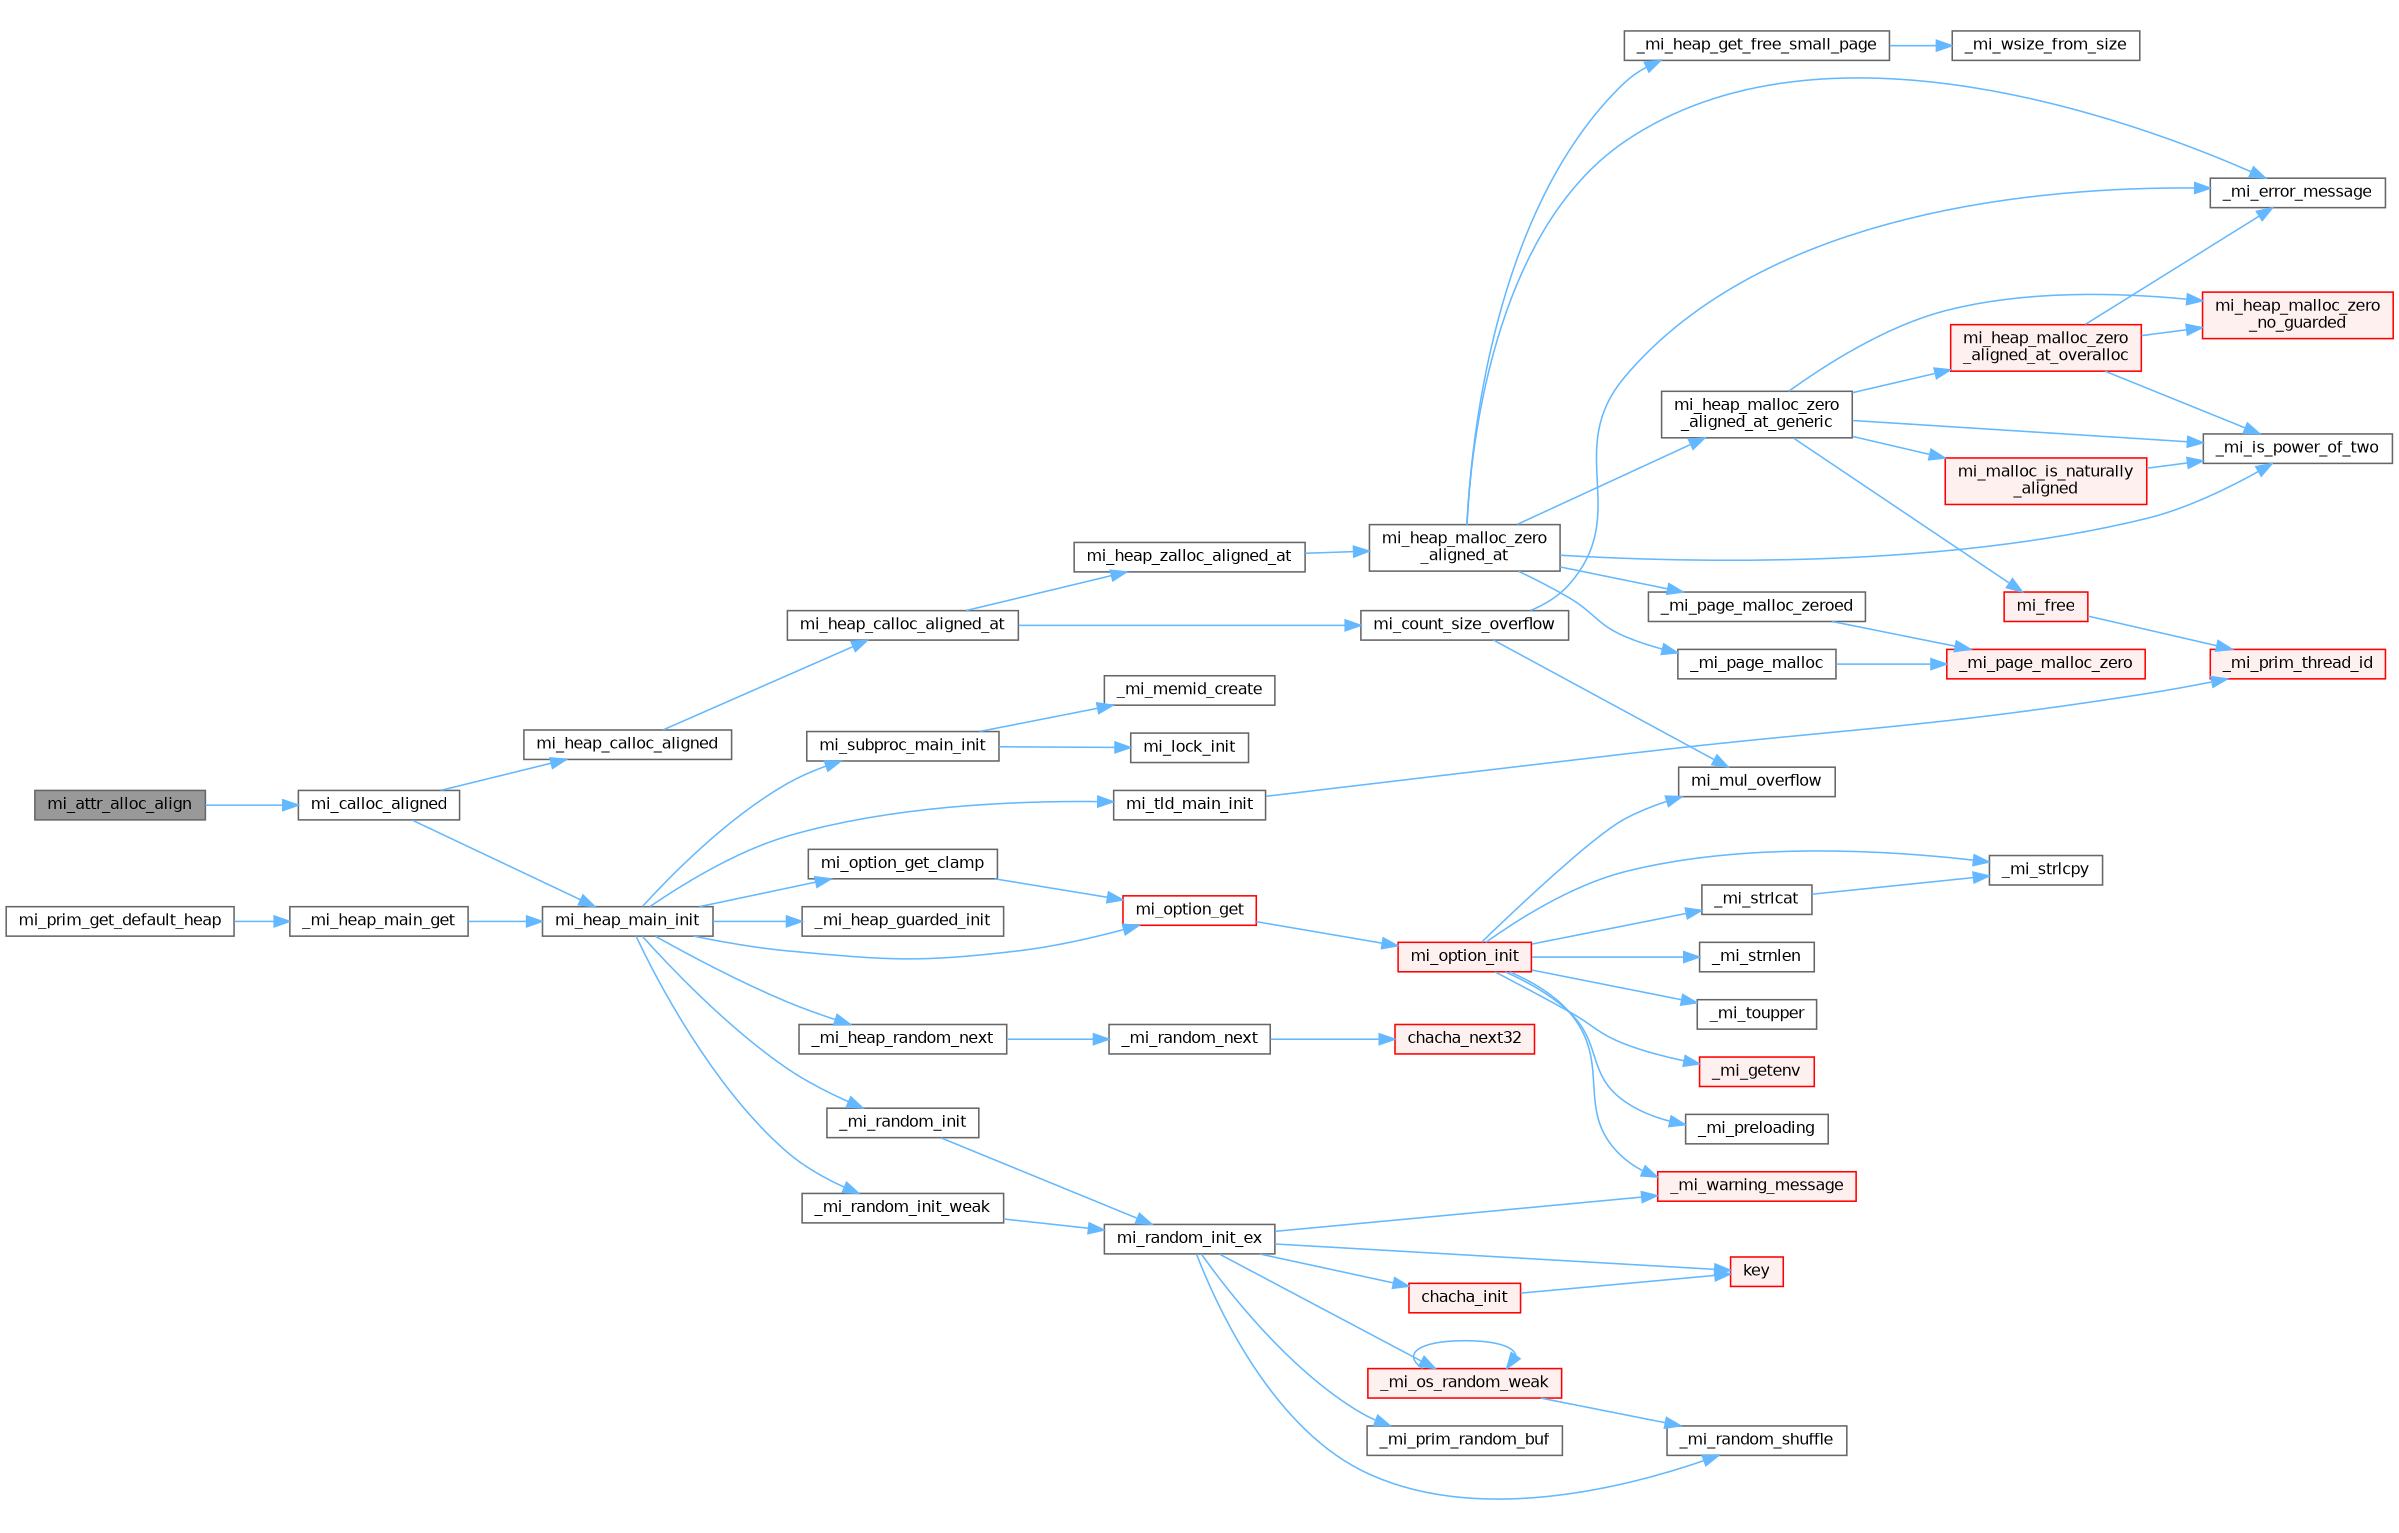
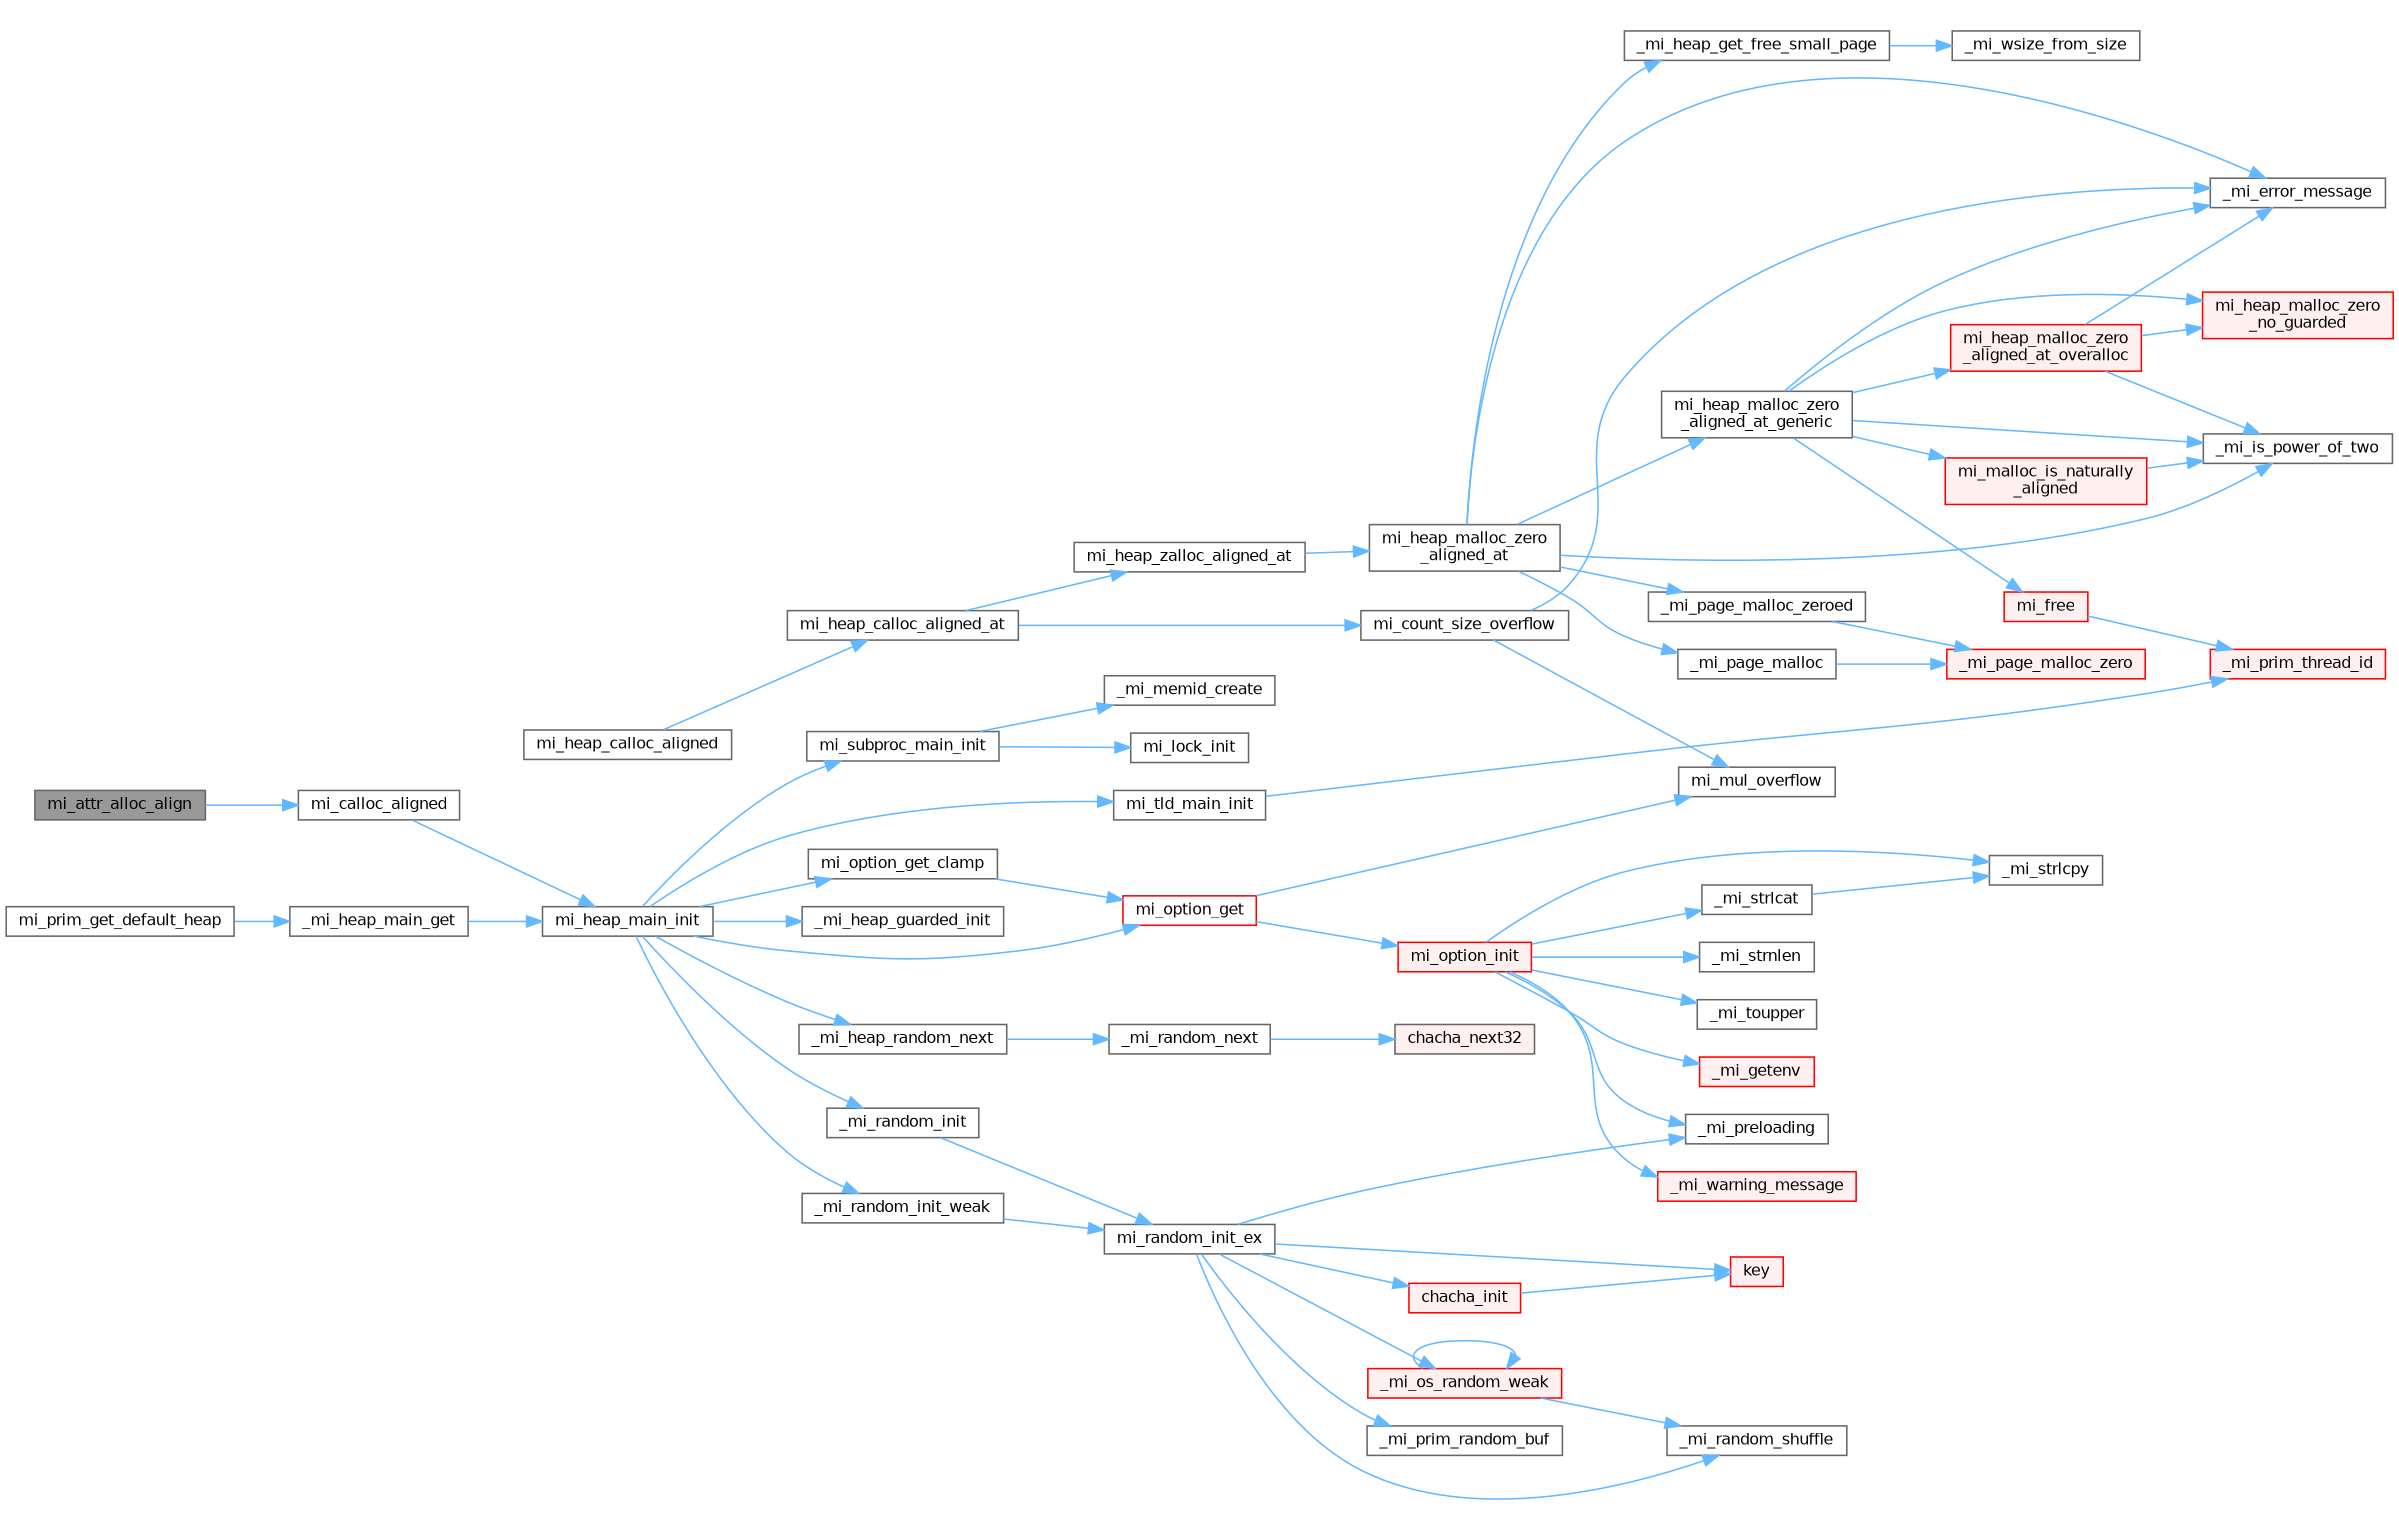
  digraph {
    rankdir=LR
    node [color=grey40 fillcolor=white fontname=Helvetica fontsize=10 shape=box style=filled]
    edge [color=steelblue1 fontname=Helvetica fontsize=10 labelfontname=Helvetica labelfontsize=10 style=solid]
    n1 [color=gray40 fillcolor=grey60 fontcolor=black height=0.2 label=mi_attr_alloc_align width=0.4]
    n2 [height=0.2 label=mi_calloc_aligned width=0.4]
    n3 [height=0.2 label=mi_heap_calloc_aligned width=0.4]
    n4 [height=0.2 label=mi_heap_main_init width=0.4]
    n5 [height=0.2 label=mi_heap_calloc_aligned_at width=0.4]
    n6 [height=0.2 label=mi_prim_get_default_heap width=0.4]
    n7 [height=0.2 label=_mi_heap_main_get width=0.4]
    n8 [height=0.2 label=mi_count_size_overflow width=0.4]
    n9 [height=0.2 label=mi_heap_zalloc_aligned_at width=0.4]
    n10 [height=0.2 label=_mi_error_message width=0.4]
    n11 [height=0.2 label=mi_mul_overflow width=0.4]
    n12 [height=0.2 label="mi_heap_malloc_zero\l_aligned_at" width=0.4]
    n13 [height=0.2 label=_mi_heap_get_free_small_page width=0.4]
    n14 [height=0.2 label=_mi_is_power_of_two width=0.4]
    n15 [height=0.2 label=_mi_page_malloc width=0.4]
    n16 [height=0.2 label=_mi_page_malloc_zeroed width=0.4]
    n17 [height=0.2 label="mi_heap_malloc_zero\l_aligned_at_generic" width=0.4]
    n18 [height=0.2 label=_mi_wsize_from_size width=0.4]
    n19 [color=red fillcolor="#FFF0F0" height=0.2 label=_mi_page_malloc_zero width=0.4]
    n20 [color=red fillcolor="#FFF0F0" height=0.2 label=mi_free width=0.4]
    n21 [color=red fillcolor="#FFF0F0" height=0.2 label="mi_heap_malloc_zero\l_aligned_at_overalloc" width=0.4]
    n22 [color=red fillcolor="#FFF0F0" height=0.2 label="mi_heap_malloc_zero\l_no_guarded" width=0.4]
    n23 [color=red fillcolor="#FFF0F0" height=0.2 label="mi_malloc_is_naturally\l_aligned" width=0.4]
    n24 [color=red fillcolor="#FFF0F0" height=0.2 label=_mi_prim_thread_id width=0.4]
    n25 [height=0.2 label=_mi_heap_guarded_init width=0.4]
    n26 [height=0.2 label=_mi_heap_random_next width=0.4]
    n27 [height=0.2 label=_mi_random_init width=0.4]
    n28 [height=0.2 label=_mi_random_init_weak width=0.4]
    n29 [color=red height=0.2 label=mi_option_get width=0.4]
    n30 [height=0.2 label=mi_option_get_clamp width=0.4]
    n31 [height=0.2 label=mi_subproc_main_init width=0.4]
    n32 [height=0.2 label=mi_tld_main_init width=0.4]
    n33 [height=0.2 label=_mi_random_next width=0.4]
    n34 [height=0.2 label=mi_random_init_ex width=0.4]
    n35 [color=red fillcolor="#FFF0F0" height=0.2 label=mi_option_init width=0.4]
    n36 [height=0.2 label=_mi_memid_create width=0.4]
    n37 [height=0.2 label=mi_lock_init width=0.4]
-   n38 [color=red fillcolor="#FFF0F0" height=0.2 label=chacha_next32 width=0.4]
+   n38 [fillcolor="#FFF0F0" height=0.2 label=chacha_next32 width=0.4]
    n39 [color=red fillcolor="#FFF0F0" height=0.2 label=_mi_os_random_weak width=0.4]
    n40 [height=0.2 label=_mi_random_shuffle width=0.4]
    n41 [height=0.2 label=_mi_prim_random_buf width=0.4]
    n42 [color=red fillcolor="#FFF0F0" height=0.2 label=_mi_warning_message width=0.4]
    n43 [color=red fillcolor="#FFF0F0" height=0.2 label=chacha_init width=0.4]
    n44 [color=red fillcolor="#FFF0F0" height=0.2 label=key width=0.4]
    n45 [color=red fillcolor="#FFF0F0" height=0.2 label=_mi_getenv width=0.4]
    n46 [height=0.2 label=_mi_preloading width=0.4]
    n47 [height=0.2 label=_mi_strlcat width=0.4]
    n48 [height=0.2 label=_mi_strlcpy width=0.4]
    n49 [height=0.2 label=_mi_strnlen width=0.4]
    n50 [height=0.2 label=_mi_toupper width=0.4]
    n1 -> n2
-   n2 -> n3
    n2 -> n4
    n3 -> n5
    n4 -> n25
    n4 -> n26
    n4 -> n27
    n4 -> n28
    n4 -> n29
    n4 -> n30
    n4 -> n31
    n4 -> n32
    n5 -> n8
    n5 -> n9
    n6 -> n7
    n7 -> n4
    n8 -> n10
    n8 -> n11
    n9 -> n12
    n12 -> n10
    n12 -> n13
    n12 -> n14
    n12 -> n15
    n12 -> n16
    n12 -> n17
    n13 -> n18
    n15 -> n19
    n16 -> n19
+   n17 -> n10
    n17 -> n14
    n17 -> n20
    n17 -> n21
    n17 -> n22
    n17 -> n23
    n20 -> n24
    n21 -> n10
    n21 -> n14
    n21 -> n22
    n23 -> n14
    n26 -> n33
    n27 -> n34
    n28 -> n34
    n29 -> n35
    n30 -> n29
    n31 -> n36
    n31 -> n37
    n32 -> n24
    n33 -> n38
    n34 -> n39
    n34 -> n40
    n34 -> n41
-   n34 -> n42
+   n34 -> n46
    n34 -> n43
    n34 -> n44
-   n35 -> n11
+   n29 -> n11
    n35 -> n42
    n35 -> n45
    n35 -> n46
    n35 -> n47
    n35 -> n48
    n35 -> n49
    n35 -> n50
    n39 -> n39
    n39 -> n40
    n43 -> n44
    n47 -> n48
  }
